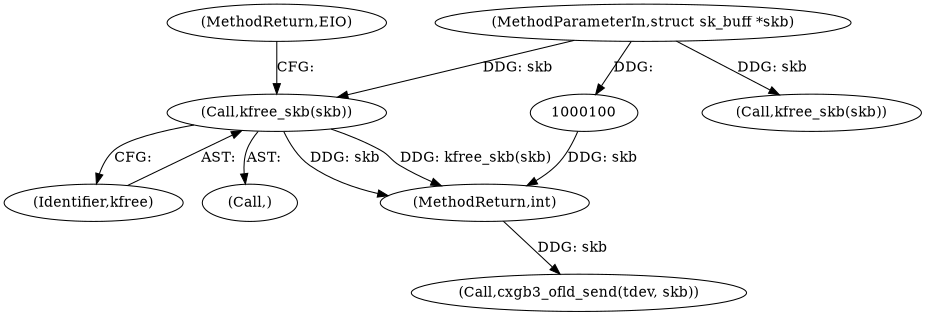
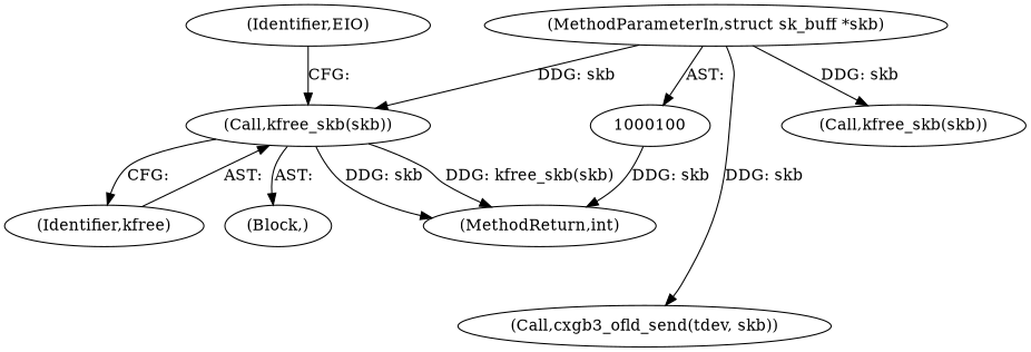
  digraph {
    n1 [label="(Call,kfree_skb(skb))"]
    n2 [label="(Identifier,kfree)"]
-   n3 [label="(Call,)"]
+   n3 [label="(Block,)"]
    n4 [label="(MethodReturn,int)"]
    n5 [label="(MethodParameterIn,struct sk_buff *skb)"]
    n6 [label="(Call,kfree_skb(skb))"]
    n7 [label="(Call,cxgb3_ofld_send(tdev, skb))"]
    1000100
-   n9 [label="(MethodReturn,EIO)"]
+   n9 [label="(Identifier,EIO)"]
    n1 -> n2 [label="CFG: "]
    n1 -> n3 [label="AST: "]
    n1 -> n4 [label="DDG: skb"]
    n1 -> n4 [label="DDG: kfree_skb(skb)"]
    n2 -> n1 [label="AST: "]
    n5 -> n1 [label="DDG: skb"]
    n5 -> n6 [label="DDG: skb"]
-   n4 -> n7 [label="DDG: skb"]
-   n5 -> 1000100 [label="DDG: "]
+   n5 -> n7 [label="DDG: skb"]
+   n5 -> 1000100 [label="AST: "]
    1000100 -> n4 [label="DDG: skb"]
    n9 -> n1 [label="CFG: "]
  }
